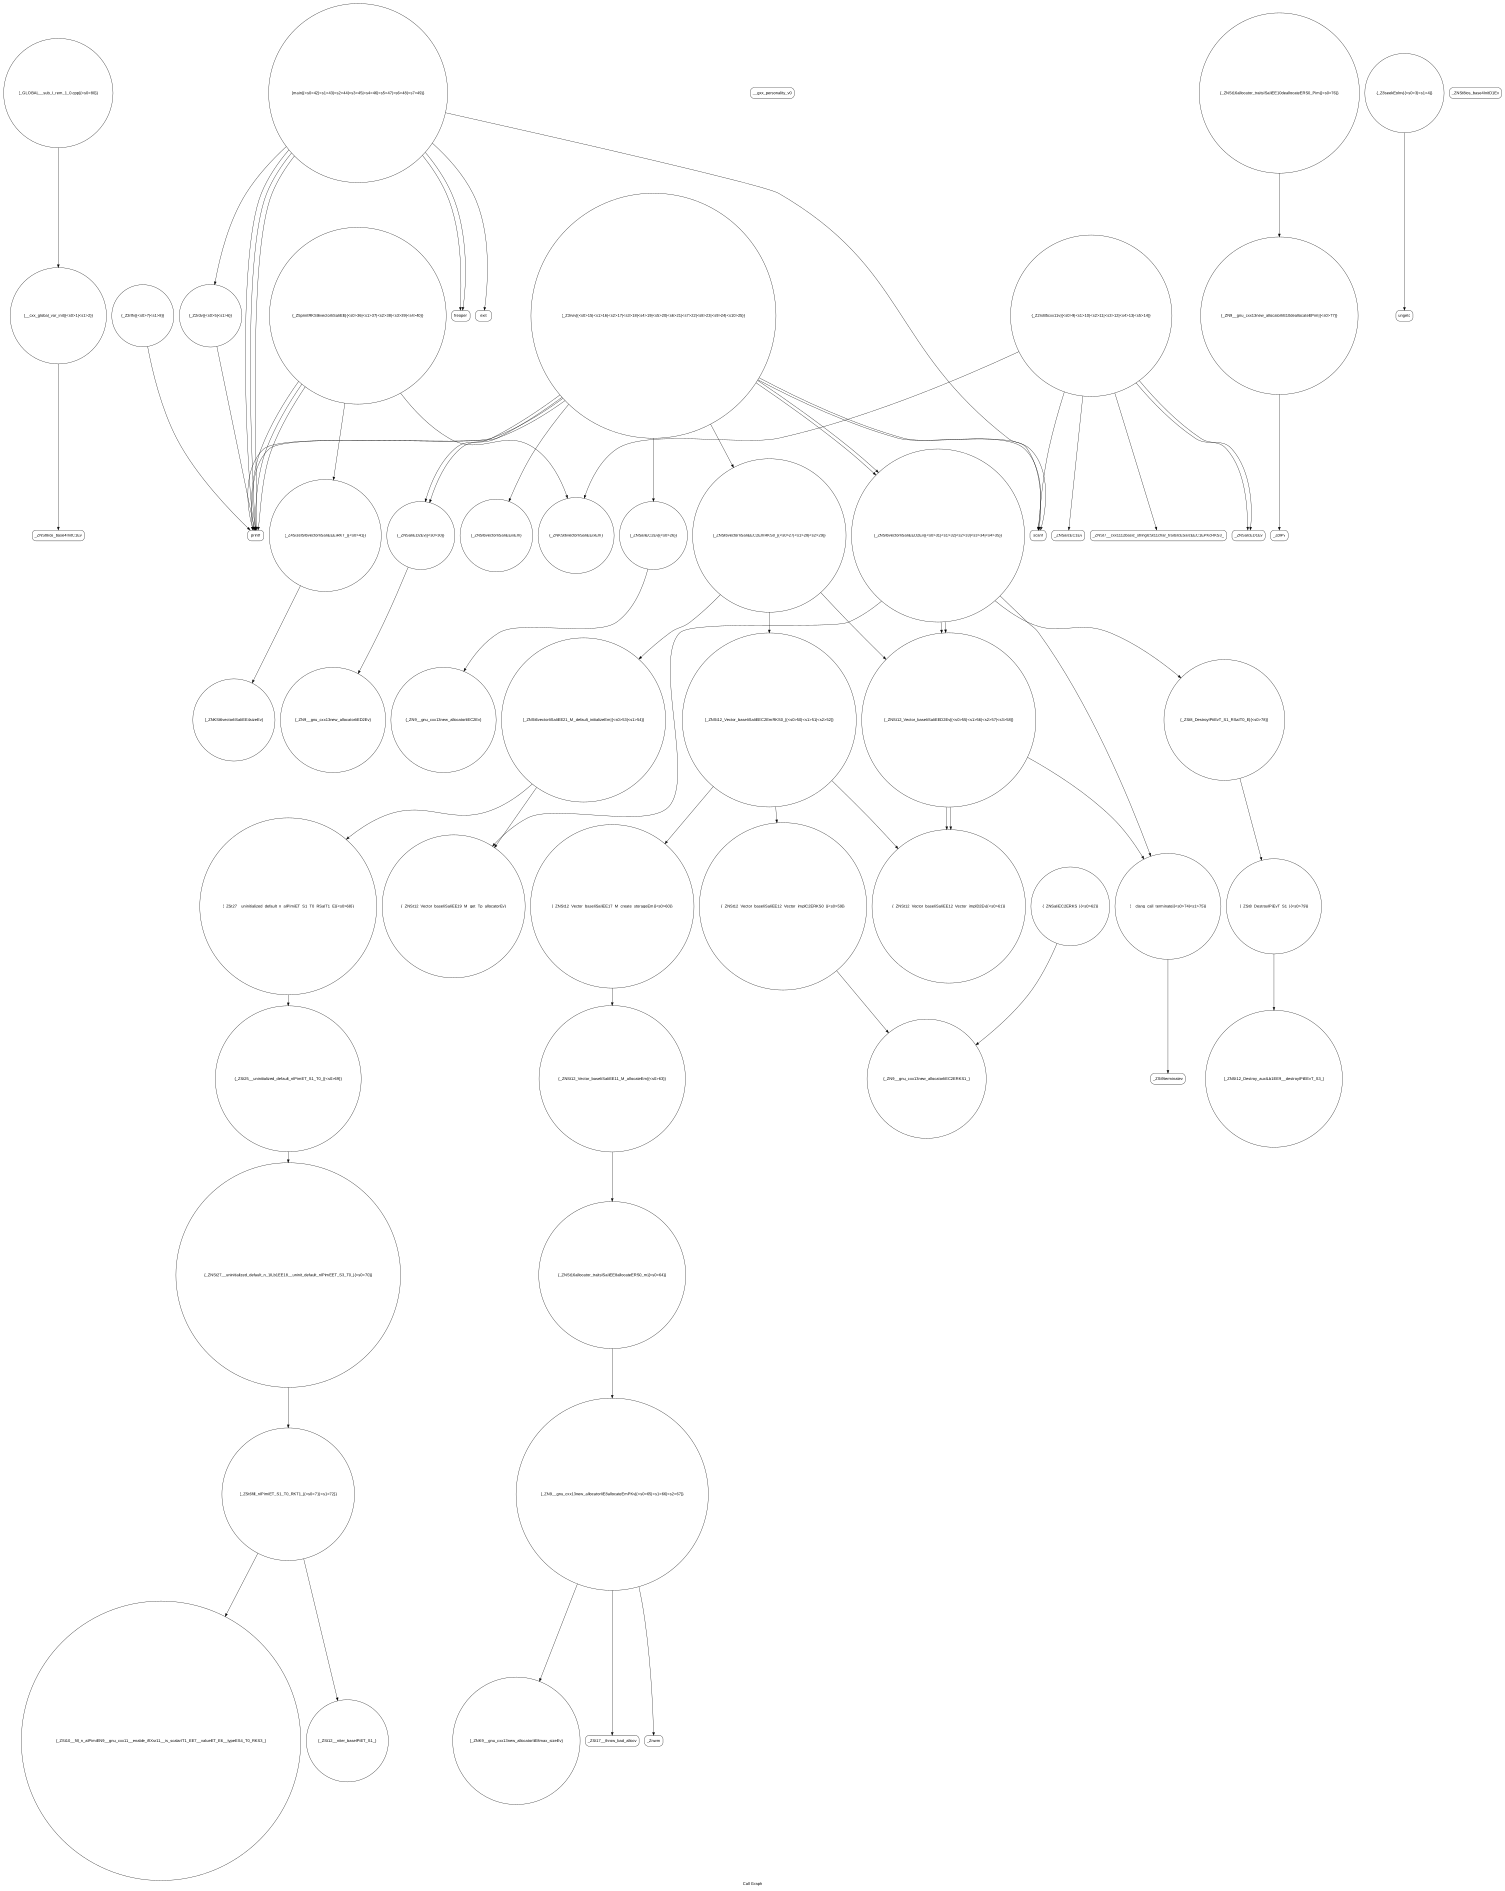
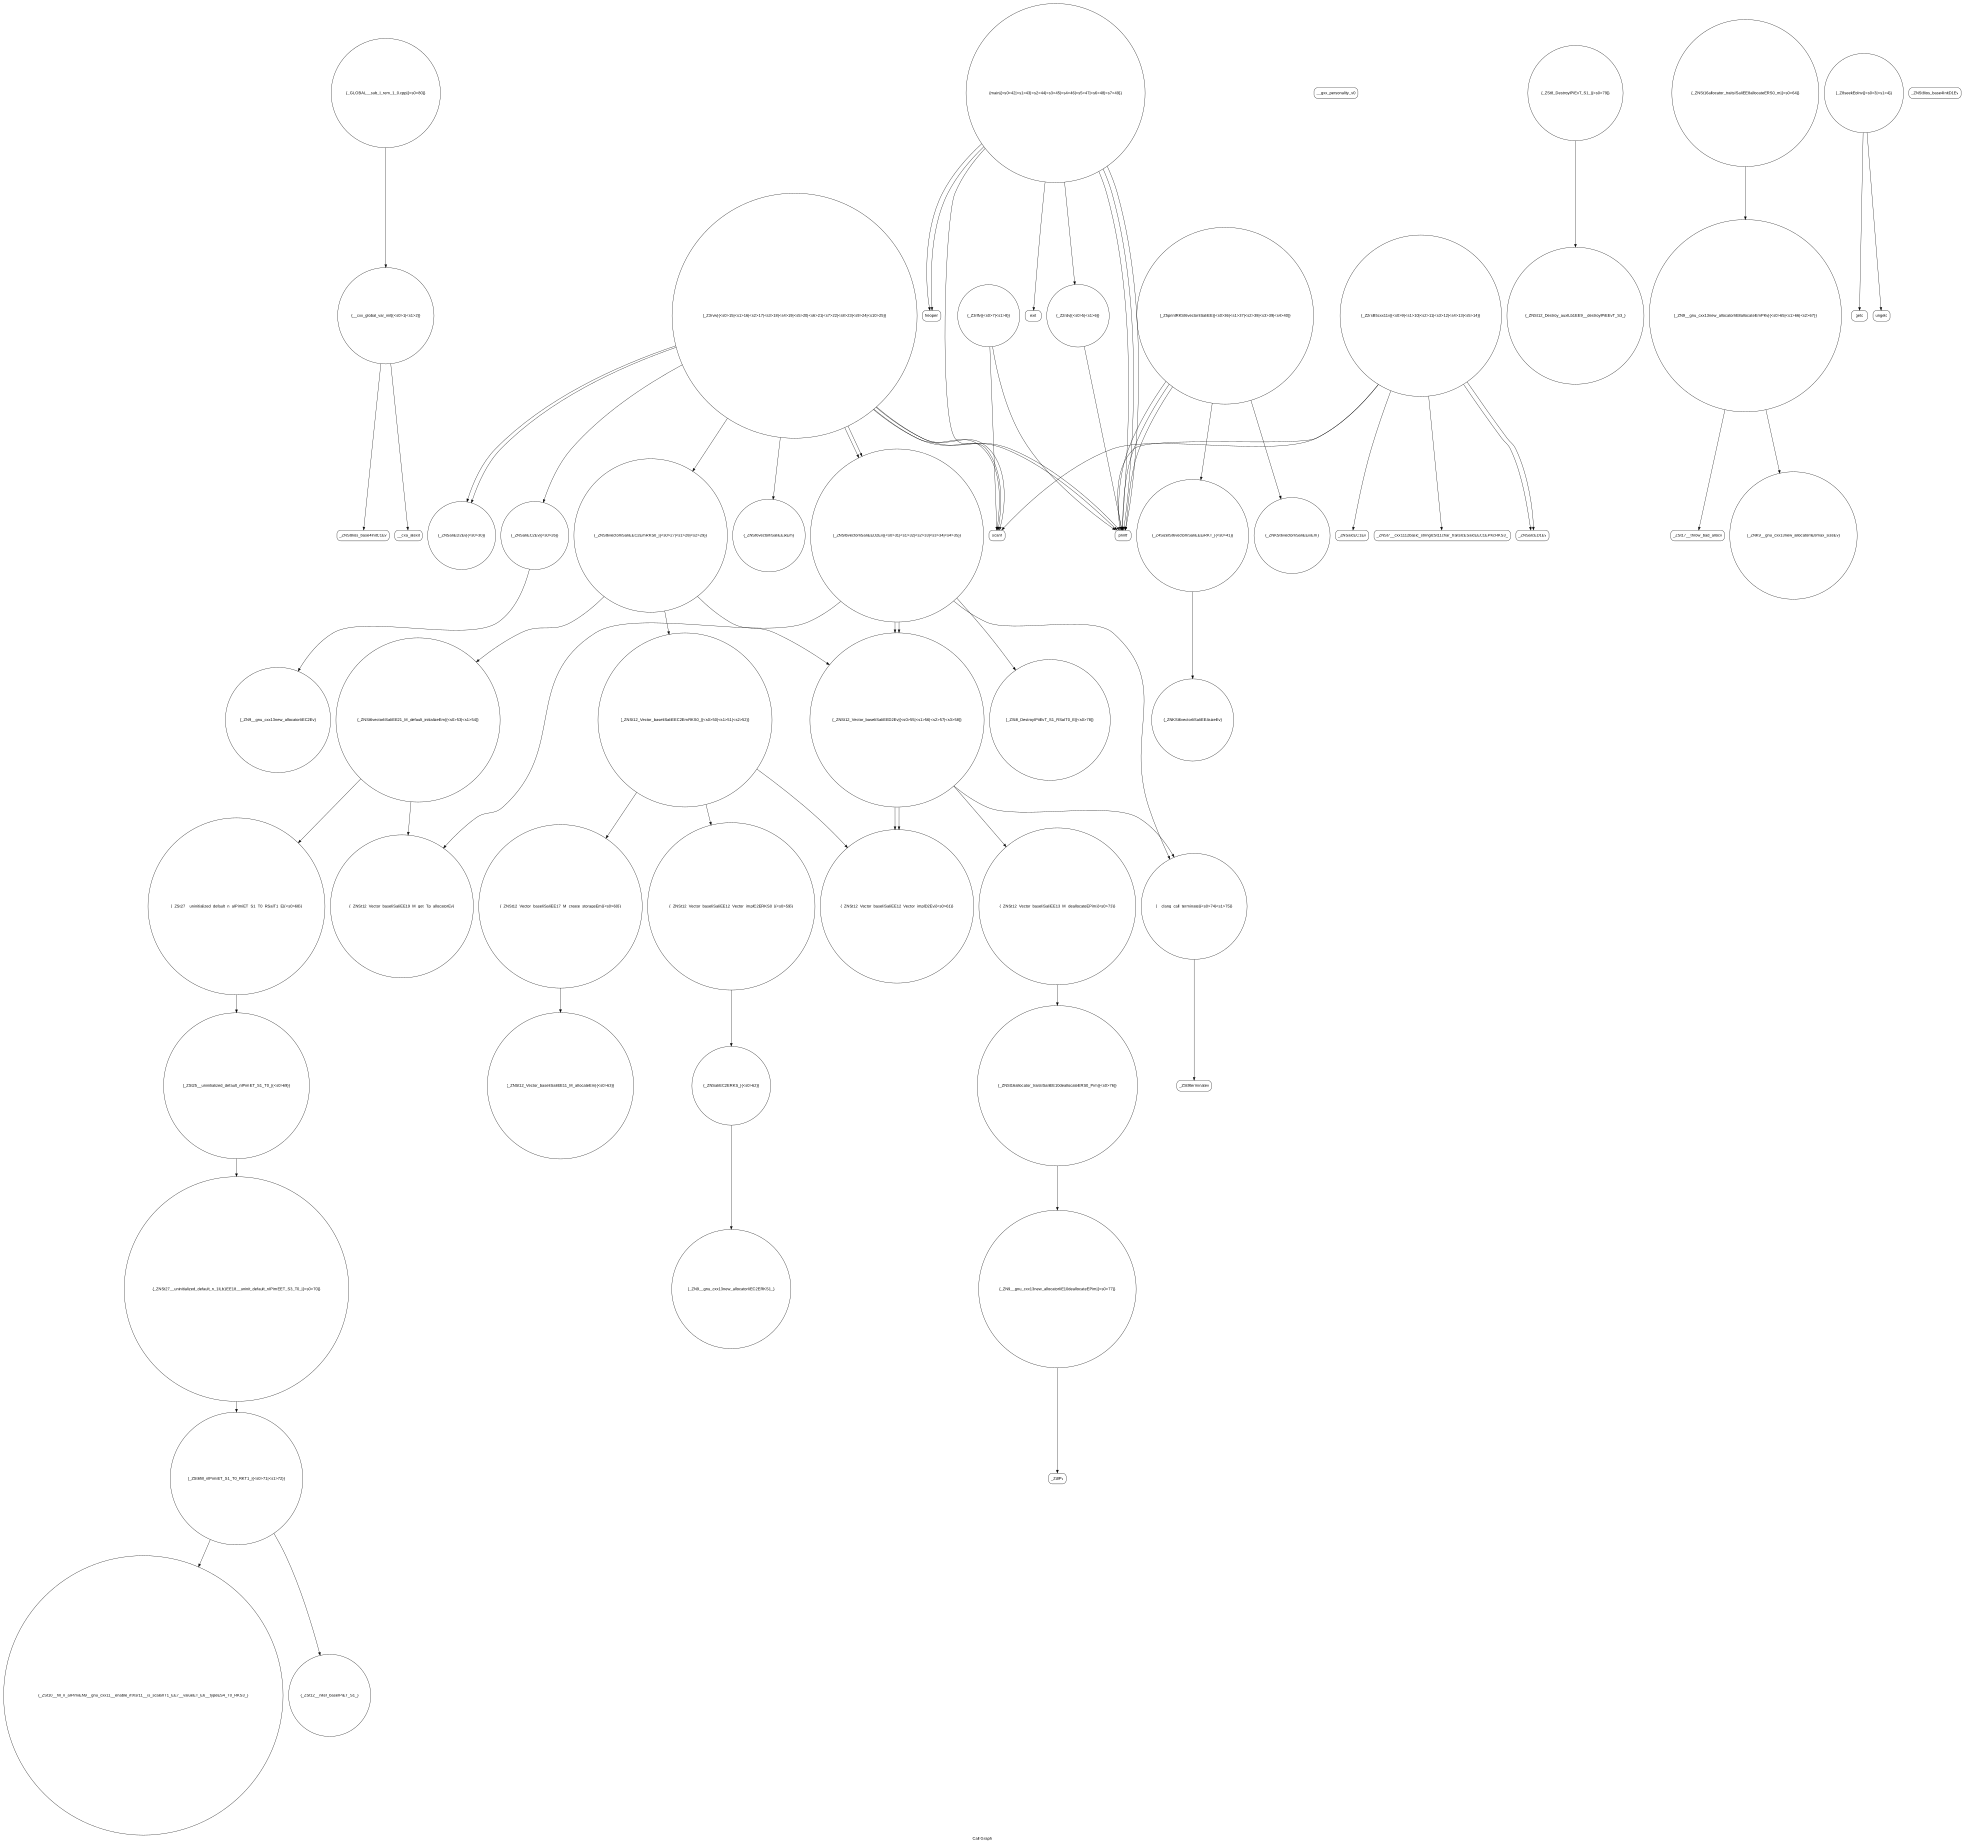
  digraph {
    fontname="Liberation Sans"
    label="Call Graph"
    node [fontname="Liberation Sans" shape=circle]
    edge [color=black fontname="Liberation Sans" tailport=s0]
    n1 [label="{__cxx_global_var_init|{<s0>1|<s1>2}}"]
    n2 [label="{_ZNSt8ios_base4InitC1Ev}" shape=Mrecord]
+   n3 [label="{__cxa_atexit}" shape=Mrecord]
    n4 [label="{_ZNSt12_Vector_baseIiSaIiEE19_M_get_Tp_allocatorEv}"]
    n5 [label="{_Z2rdv|{<s0>5|<s1>6}}"]
    n6 [label="{printf}" shape=Mrecord]
    n7 [label="{scanf}" shape=Mrecord]
    n8 [label="{__clang_call_terminate|{<s0>74|<s1>75}}"]
    n9 [label="{_ZSt9terminatev}" shape=Mrecord]
    n10 [label="{__gxx_personality_v0}" shape=Mrecord]
    n11 [label="{_ZSt8_DestroyIPiEvT_S1_|{<s0>79}}"]
    n12 [label="{_ZNSt12_Destroy_auxILb1EE9__destroyIPiEEvT_S3_}"]
    n13 [label="{_ZNSt6vectorIiSaIiEED2Ev|{<s0>31|<s1>32|<s2>33|<s3>34|<s4>35}}"]
    n14 [label="{_ZSt8_DestroyIPiiEvT_S1_RSaIT0_E|{<s0>78}}"]
    n15 [label="{_ZNSt12_Vector_baseIiSaIiEED2Ev|{<s0>55|<s1>56|<s2>57|<s3>58}}"]
    n16 [label="{_ZNSt12_Vector_baseIiSaIiEE12_Vector_implD2Ev|{<s0>61}}"]
+   n17 [label="{_ZNSt12_Vector_baseIiSaIiEE13_M_deallocateEPim|{<s0>73}}"]
    n18 [label="{_ZNSt16allocator_traitsISaIiEE10deallocateERS0_Pim|{<s0>76}}"]
    n19 [label="{_ZN9__gnu_cxx13new_allocatorIiEC2Ev}"]
    n20 [label="{_ZNSaIiED2Ev|{<s0>30}}"]
-   n21 [label="{_ZN9__gnu_cxx13new_allocatorIiED2Ev}"]
    n22 [label="{_ZSt17__throw_bad_allocv}" shape=Mrecord]
    n23 [label="{_Z8seekEolnv|{<s0>3|<s1>4}}"]
+   n24 [label="{getc}" shape=Mrecord]
    n25 [label="{ungetc}" shape=Mrecord]
    n26 [label="{_ZSt10__fill_n_aIPimiEN9__gnu_cxx11__enable_ifIXsr11__is_scalarIT1_EE7__valueET_E6__typeES4_T0_RKS3_}"]
    n27 [label="{_Z2rsB5cxx11v|{<s0>9|<s1>10|<s2>11|<s3>12|<s4>13|<s5>14}}"]
    n28 [label="{_ZNSaIcEC1Ev}" shape=Mrecord]
    n29 [label="{_ZNSt7__cxx1112basic_stringIcSt11char_traitsIcESaIcEEC1EPKcRKS3_}" shape=Mrecord]
    n30 [label="{_ZNSaIcED1Ev}" shape=Mrecord]
    n31 [label="{_ZN9__gnu_cxx13new_allocatorIiE10deallocateEPim|{<s0>77}}"]
    n32 [label="{_ZdlPv}" shape=Mrecord]
    n33 [label="{_ZNSt6vectorIiSaIiEEC2EmRKS0_|{<s0>27|<s1>28|<s2>29}}"]
    n34 [label="{_ZNSt12_Vector_baseIiSaIiEEC2EmRKS0_|{<s0>50|<s1>51|<s2>52}}"]
    n35 [label="{_ZNSt6vectorIiSaIiEE21_M_default_initializeEm|{<s0>53|<s1>54}}"]
    n36 [label="{_ZNSt12_Vector_baseIiSaIiEE12_Vector_implC2ERKS0_|{<s0>59}}"]
    n37 [label="{_ZNSt12_Vector_baseIiSaIiEE17_M_create_storageEm|{<s0>60}}"]
    n38 [label="{_ZSt27__uninitialized_default_n_aIPimiET_S1_T0_RSaIT1_E|{<s0>68}}"]
    n39 [label="{_ZNSaIiEC2ERKS_|{<s0>62}}"]
    n40 [label="{_ZNSt12_Vector_baseIiSaIiEE11_M_allocateEm|{<s0>63}}"]
    n41 [label="{_ZSt25__uninitialized_default_nIPimET_S1_T0_|{<s0>69}}"]
    n42 [label="{main|{<s0>42|<s1>43|<s2>44|<s3>45|<s4>46|<s5>47|<s6>48|<s7>49}}"]
    n43 [label="{freopen}" shape=Mrecord]
    n44 [label="{exit}" shape=Mrecord]
    n45 [label="{_ZNSt16allocator_traitsISaIiEE8allocateERS0_m|{<s0>64}}"]
    n46 [label="{_ZN9__gnu_cxx13new_allocatorIiE8allocateEmPKv|{<s0>65|<s1>66|<s2>67}}"]
-   n47 [label="{_Znwm}" shape=Mrecord]
    n48 [label="{_ZNK9__gnu_cxx13new_allocatorIiE8max_sizeEv}"]
    n49 [label="{_ZNSt27__uninitialized_default_n_1ILb1EE18__uninit_default_nIPimEET_S3_T0_|{<s0>70}}"]
    n50 [label="{_ZSt6fill_nIPimiET_S1_T0_RKT1_|{<s0>71|<s1>72}}"]
    n51 [label="{_ZSt12__niter_baseIPiET_S1_}"]
    n52 [label="{_Z5printRKSt6vectorIiSaIiEE|{<s0>36|<s1>37|<s2>38|<s3>39|<s4>40}}"]
    n53 [label="{_Z4SizeISt6vectorIiSaIiEEEiRKT_|{<s0>41}}"]
    n54 [label="{_ZNKSt6vectorIiSaIiEEixEm}"]
    n55 [label="{_ZNKSt6vectorIiSaIiEE4sizeEv}"]
    n56 [label="{_ZN9__gnu_cxx13new_allocatorIiEC2ERKS1_}"]
    n57 [label="{_ZNSt8ios_base4InitD1Ev}" shape=Mrecord]
    n58 [label="{_Z3rviv|{<s0>15|<s1>16|<s2>17|<s3>18|<s4>19|<s5>20|<s6>21|<s7>22|<s8>23|<s9>24|<s10>25}}"]
    n59 [label="{_ZNSaIiEC2Ev|{<s0>26}}"]
    n60 [label="{_ZNSt6vectorIiSaIiEEixEm}"]
    n61 [label="{_Z3rlfv|{<s0>7|<s1>8}}"]
    n62 [label="{_GLOBAL__sub_I_rem_1_0.cpp|{<s0>80}}"]
    n1 -> n2
+   n1 -> n3 [tailport=s1]
    n5 -> n6 [tailport=s1]
    n8 -> n9 [tailport=s1]
    n11 -> n12
    n13 -> n4
    n13 -> n8 [tailport=s4]
    n13 -> n14 [tailport=s1]
    n13 -> n15 [tailport=s2]
    n13 -> n15 [tailport=s3]
-   n14 -> n11
    n15 -> n8 [tailport=s3]
    n15 -> n16 [tailport=s1]
    n15 -> n16 [tailport=s2]
+   n15 -> n17
+   n17 -> n18
    n18 -> n31
-   n20 -> n21
+   n23 -> n24
    n23 -> n25 [tailport=s1]
-   n27 -> n54 [tailport=s1]
+   n27 -> n6 [tailport=s1]
    n27 -> n7
    n27 -> n28 [tailport=s2]
    n27 -> n29 [tailport=s3]
    n27 -> n30 [tailport=s4]
    n27 -> n30 [tailport=s5]
    n31 -> n32
    n33 -> n15 [tailport=s2]
    n33 -> n34
    n33 -> n35 [tailport=s1]
    n34 -> n16 [tailport=s2]
    n34 -> n36
    n34 -> n37 [tailport=s1]
    n35 -> n4
    n35 -> n38 [tailport=s1]
-   n36 -> n56
+   n36 -> n39
    n37 -> n40
    n38 -> n41
    n39 -> n56
-   n40 -> n45
    n41 -> n49
    n42 -> n5 [tailport=s2]
    n42 -> n6 [tailport=s4]
    n42 -> n6 [tailport=s5]
    n42 -> n6 [tailport=s6]
    n42 -> n7 [tailport=s3]
    n42 -> n43
    n42 -> n43 [tailport=s1]
    n42 -> n44 [tailport=s7]
    n45 -> n46
    n46 -> n22 [tailport=s1]
-   n46 -> n47 [tailport=s2]
    n46 -> n48
    n49 -> n50
    n50 -> n26 [tailport=s1]
    n50 -> n51
    n52 -> n6 [tailport=s1]
    n52 -> n6 [tailport=s3]
    n52 -> n6 [tailport=s4]
    n52 -> n53
    n52 -> n54 [tailport=s2]
    n53 -> n55
    n58 -> n6 [tailport=s1]
    n58 -> n6 [tailport=s7]
    n58 -> n7
    n58 -> n7 [tailport=s6]
    n58 -> n13 [tailport=s9]
    n58 -> n13 [tailport=s10]
    n58 -> n20 [tailport=s4]
    n58 -> n20 [tailport=s8]
    n58 -> n33 [tailport=s3]
    n58 -> n59 [tailport=s2]
    n58 -> n60 [tailport=s5]
    n59 -> n19
    n61 -> n6 [tailport=s1]
+   n61 -> n7
    n62 -> n1
  }
